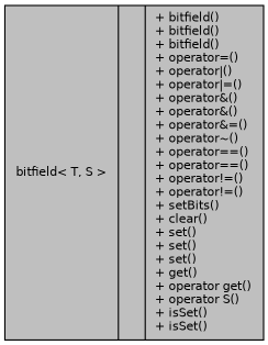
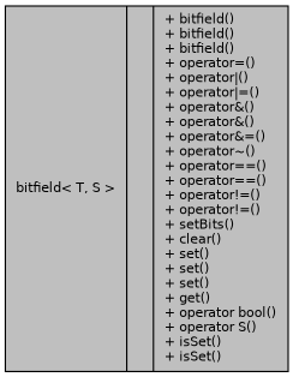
  digraph {
    rankdir=LR
-   n1 [color=black fillcolor=grey75 fontcolor=black fontname=Helvetica fontsize=10 height=0.2 label="{bitfield\< T, S \>\n||+ bitfield()\l+ bitfield()\l+ bitfield()\l+ operator=()\l+ operator\|()\l+ operator\|=()\l+ operator&()\l+ operator&()\l+ operator&=()\l+ operator~()\l+ operator==()\l+ operator==()\l+ operator!=()\l+ operator!=()\l+ setBits()\l+ clear()\l+ set()\l+ set()\l+ set()\l+ get()\l+ operator get()\l+ operator S()\l+ isSet()\l+ isSet()\l}" shape=record style=filled width=0.4]
+   n1 [color=black fillcolor=grey75 fontcolor=black fontname=Helvetica fontsize=10 height=0.2 label="{bitfield\< T, S \>\n||+ bitfield()\l+ bitfield()\l+ bitfield()\l+ operator=()\l+ operator\|()\l+ operator\|=()\l+ operator&()\l+ operator&()\l+ operator&=()\l+ operator~()\l+ operator==()\l+ operator==()\l+ operator!=()\l+ operator!=()\l+ setBits()\l+ clear()\l+ set()\l+ set()\l+ set()\l+ get()\l+ operator bool()\l+ operator S()\l+ isSet()\l+ isSet()\l}" shape=record style=filled width=0.4]
  }
